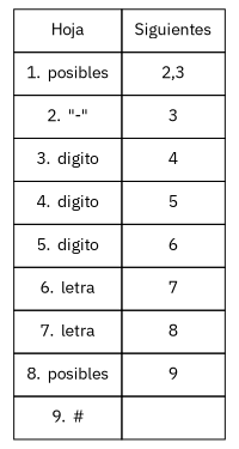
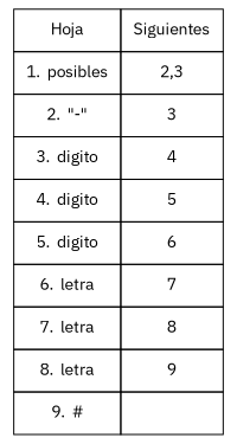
  digraph {
    rankdir=LR
    fontname="IBM Plex Sans"
-   n1 [label=< <table border='0' cellborder='1' cellspacing='0' cellpadding='10'>  <tr><td>Hoja</td><td>Siguientes</td></tr>  <tr><td>1.  posibles</td><td>2,3</td></tr>  <tr><td>2.  "-"</td><td>3</td></tr>  <tr><td>3.  digito</td><td>4</td></tr>  <tr><td>4.  digito</td><td>5</td></tr>  <tr><td>5.  digito</td><td>6</td></tr>  <tr><td>6.  letra</td><td>7</td></tr>  <tr><td>7.  letra</td><td>8</td></tr>  <tr><td>8.  posibles</td><td>9</td></tr>  <tr><td>9.  #</td><td></td></tr> </table>      > shape=plaintext fontname="IBM Plex Sans"]
+   n1 [label=< <table border='0' cellborder='1' cellspacing='0' cellpadding='10'>  <tr><td>Hoja</td><td>Siguientes</td></tr>  <tr><td>1.  posibles</td><td>2,3</td></tr>  <tr><td>2.  "-"</td><td>3</td></tr>  <tr><td>3.  digito</td><td>4</td></tr>  <tr><td>4.  digito</td><td>5</td></tr>  <tr><td>5.  digito</td><td>6</td></tr>  <tr><td>6.  letra</td><td>7</td></tr>  <tr><td>7.  letra</td><td>8</td></tr>  <tr><td>8.  letra</td><td>9</td></tr>  <tr><td>9.  #</td><td></td></tr> </table>      > shape=plaintext fontname="IBM Plex Sans"]
  }
